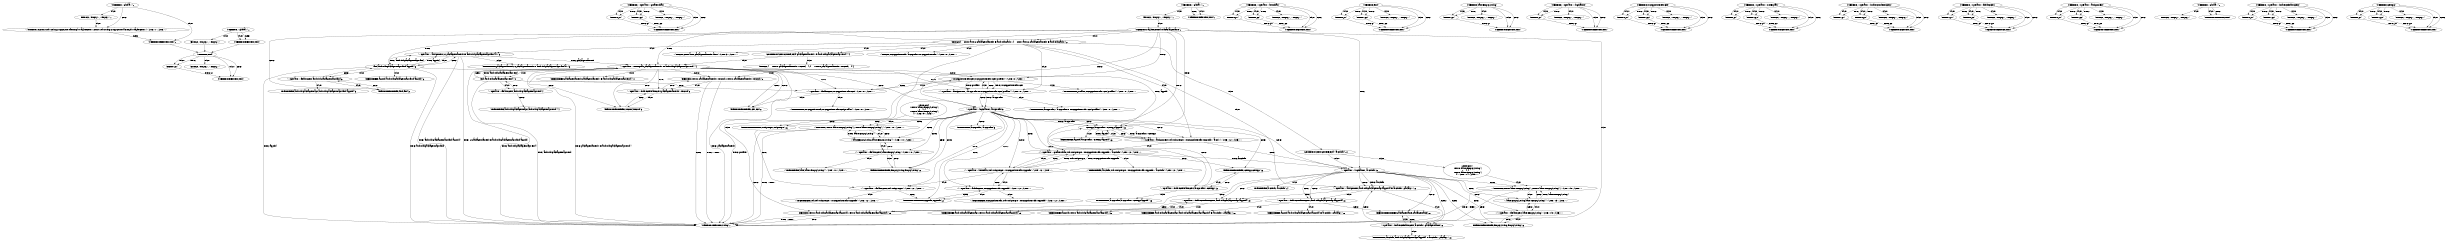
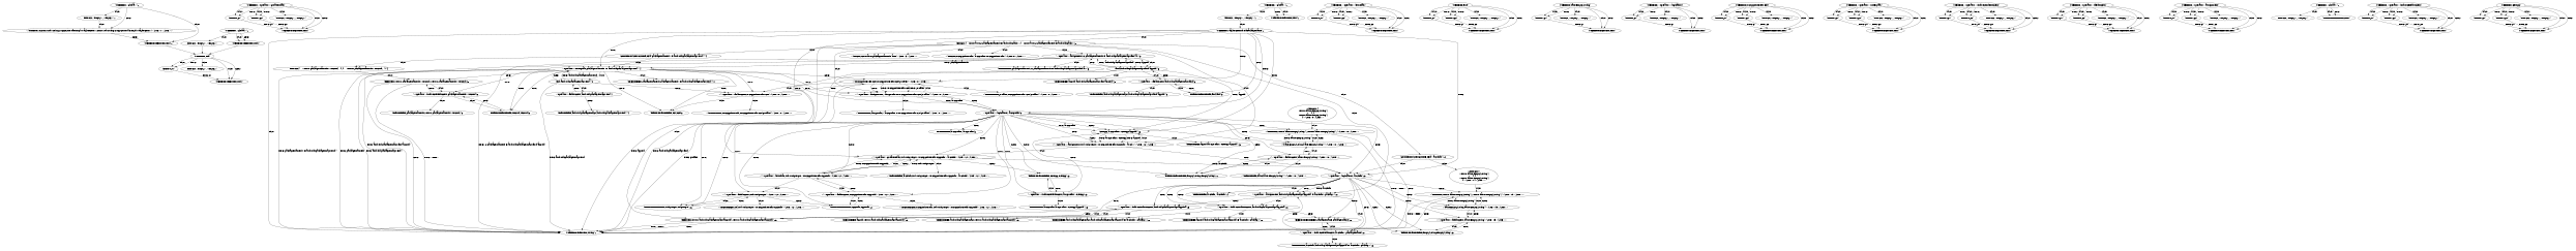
  digraph {
    n1 [label=<(METHOD,end)>]
    n2 [label=<(PARAM,p1)>]
    n3 [label=<(BLOCK,&lt;empty&gt;,&lt;empty&gt;)>]
    n4 [label=<(METHOD_RETURN,ANY)>]
    n5 [label=<(METHOD,&lt;operator&gt;.greaterThan)>]
    n6 [label=<(PARAM,p1)>]
    n7 [label=<(PARAM,p2)>]
    n8 [label=<(BLOCK,&lt;empty&gt;,&lt;empty&gt;)>]
    n9 [label=<(METHOD_RETURN,ANY)>]
    n10 [label=<(METHOD,&lt;global&gt;)<SUB>1</SUB>>]
    n11 [label=<(BLOCK,&lt;empty&gt;,&lt;empty&gt;)<SUB>1</SUB>>]
    n12 [label=<(METHOD_RETURN,ANY)<SUB>1</SUB>>]
    n13 [label=<(METHOD,MaybeGetAndroidPackageName)<SUB>1</SUB>>]
    n14 [label=<(BLOCK,{    const auto&amp; package_name_it = android_pack...,{    const auto&amp; package_name_it = android_pack...)<SUB>2</SUB>>]
    n15 [label=<(find,android_package_map_.find(app_id))<SUB>3</SUB>>]
    n16 [label=<(FIELD_IDENTIFIER,find,find)<SUB>3</SUB>>]
    n17 [label=<(&lt;operator&gt;.notEquals,package_name_it != android_package_map_.end())<SUB>4</SUB>>]
    n18 [label="<(ArcAppListPrefs.Get,ArcAppListPrefs::Get(profile_))<SUB>8</SUB>>"]
    n19 [label=<(&lt;operator&gt;.logicalNot,!arc_prefs_)<SUB>9</SUB>>]
    n20 [label="<(&lt;operator&gt;.greaterThan,std::unique_ptr&lt;ArcAppListPrefs::AppInfo&gt; arc_info)<SUB>12</SUB>>"]
    n21 [label=<(GetApp,arc_prefs_-&gt;GetApp(app_id))<SUB>13</SUB>>]
    n22 [label=<(&lt;operator&gt;.logicalNot,!arc_info)<SUB>19</SUB>>]
    n23 [label=<(METHOD_RETURN,string)<SUB>1</SUB>>]
    n24 [label="<(LOCAL,const auto package_name_it: auto)<SUB>3</SUB>>"]
    n25 [label=<(&lt;operator&gt;.assignment,&amp; package_name_it = android_package_map_.find(a...)<SUB>3</SUB>>]
    n26 [label=<(CONTROL_STRUCTURE,IF,if (package_name_it != android_package_map_.end()))<SUB>4</SUB>>]
    n27 [label="<(LOCAL,ArcAppListPrefs* arc_prefs_: ArcAppListPrefs*)<SUB>8</SUB>>"]
    n28 [label="<(&lt;operator&gt;.assignment,* arc_prefs_ = ArcAppListPrefs::Get(profile_))<SUB>8</SUB>>"]
    n29 [label="<(&lt;operator&gt;.assignment,std::unique_ptr&lt;ArcAppListPrefs::AppInfo&gt; arc_i...)<SUB>12</SUB>>"]
    n30 [label=<(CONTROL_STRUCTURE,IF,if (!arc_info))<SUB>14</SUB>>]
    n31 [label=<(&lt;operator&gt;.assignment,android_package_map_[app_id] = arc_info-&gt;packag...)<SUB>18</SUB>>]
    n32 [label=<(RETURN,return android_package_map_[app_id];,return android_package_map_[app_id];)<SUB>19</SUB>>]
    n33 [label=<(&lt;operator&gt;.fieldAccess,android_package_map_.find)<SUB>3</SUB>>]
    n34 [label=<(IDENTIFIER,app_id,android_package_map_.find(app_id))<SUB>3</SUB>>]
    n35 [label=<(IDENTIFIER,package_name_it,package_name_it != android_package_map_.end())<SUB>4</SUB>>]
    n36 [label=<(end,android_package_map_.end())<SUB>4</SUB>>]
    n37 [label=<(RETURN,return package_name_it-&gt;second;,return package_name_it-&gt;second;)<SUB>5</SUB>>]
    n38 [label=<(&lt;operator&gt;.indirectFieldAccess,package_name_it-&gt;second)<SUB>5</SUB>>]
    n39 [label=<(FIELD_IDENTIFIER,second,second)<SUB>5</SUB>>]
    n40 [label="<(&lt;operator&gt;.fieldAccess,ArcAppListPrefs::Get)<SUB>8</SUB>>"]
    n41 [label=<(FIELD_IDENTIFIER,Get,Get)<SUB>8</SUB>>]
    n42 [label="<(IDENTIFIER,profile_,ArcAppListPrefs::Get(profile_))<SUB>8</SUB>>"]
    n43 [label=<(IDENTIFIER,arc_prefs_,!arc_prefs_)<SUB>9</SUB>>]
    n44 [label="<(RETURN,return base::EmptyString();,return base::EmptyString();)<SUB>10</SUB>>"]
    n45 [label="<(base.EmptyString,base::EmptyString())<SUB>10</SUB>>"]
    n46 [label="<(&lt;operator&gt;.fieldAccess,base::EmptyString)<SUB>10</SUB>>"]
    n47 [label=<(FIELD_IDENTIFIER,EmptyString,EmptyString)<SUB>10</SUB>>]
    n48 [label="<(&lt;operator&gt;.lessThan,std::unique_ptr&lt;ArcAppListPrefs::AppInfo)<SUB>12</SUB>>"]
    n49 [label="<(&lt;operator&gt;.fieldAccess,std::unique_ptr)<SUB>12</SUB>>"]
    n50 [label=<(FIELD_IDENTIFIER,unique_ptr,unique_ptr)<SUB>16</SUB>>]
    n51 [label="<(&lt;operator&gt;.fieldAccess,ArcAppListPrefs::AppInfo)<SUB>12</SUB>>"]
    n52 [label=<(FIELD_IDENTIFIER,AppInfo,AppInfo)<SUB>12</SUB>>]
    n53 [label=<(&lt;operator&gt;.indirectFieldAccess,arc_prefs_-&gt;GetApp)<SUB>13</SUB>>]
    n54 [label=<(FIELD_IDENTIFIER,GetApp,GetApp)<SUB>13</SUB>>]
    n55 [label="<(IDENTIFIER,arc_info,std::unique_ptr&lt;ArcAppListPrefs::AppInfo&gt; arc_info)<SUB>12</SUB>>"]
    n56 [label=<(IDENTIFIER,app_id,arc_prefs_-&gt;GetApp(app_id))<SUB>13</SUB>>]
    n57 [label=<(IDENTIFIER,arc_info,!arc_info)<SUB>14</SUB>>]
    n58 [label="<(RETURN,return base::EmptyString();,return base::EmptyString();)<SUB>15</SUB>>"]
    n59 [label="<(base.EmptyString,base::EmptyString())<SUB>15</SUB>>"]
    n60 [label="<(&lt;operator&gt;.fieldAccess,base::EmptyString)<SUB>15</SUB>>"]
    n61 [label=<(FIELD_IDENTIFIER,EmptyString,EmptyString)<SUB>15</SUB>>]
    n62 [label=<(&lt;operator&gt;.indirectIndexAccess,android_package_map_[app_id])<SUB>18</SUB>>]
    n63 [label=<(&lt;operator&gt;.indirectFieldAccess,arc_info-&gt;package_name)<SUB>18</SUB>>]
    n64 [label=<(FIELD_IDENTIFIER,package_name,package_name)<SUB>18</SUB>>]
    n65 [label=<(&lt;operator&gt;.indirectIndexAccess,android_package_map_[app_id])<SUB>19</SUB>>]
    n66 [label=<(IDENTIFIER,package_name_it,&amp; package_name_it = android_package_map_.find(a...)<SUB>3</SUB>>]
    n67 [label=<(BLOCK,{     return package_name_it-&gt;second;   },{     return package_name_it-&gt;second;   })<SUB>4</SUB>>]
    n68 [label="<(IDENTIFIER,arc_prefs_,* arc_prefs_ = ArcAppListPrefs::Get(profile_))<SUB>8</SUB>>"]
    n69 [label="<(BLOCK,{\n    return base::EmptyString();\n  },{\n    return base::EmptyString();\n  })<SUB>14</SUB>>"]
    n70 [label=<(IDENTIFIER,android_package_map_,android_package_map_.find(app_id))<SUB>3</SUB>>]
    n71 [label=<(&lt;operator&gt;.fieldAccess,android_package_map_.end)<SUB>4</SUB>>]
+   n72 [label=<(IDENTIFIER,package_name_it,return package_name_it-&gt;second;)<SUB>5</SUB>>]
    n73 [label="<(IDENTIFIER,ArcAppListPrefs,ArcAppListPrefs::Get(profile_))<SUB>8</SUB>>"]
    n74 [label=<(IDENTIFIER,android_package_map_,android_package_map_.end())<SUB>4</SUB>>]
    n75 [label="<(BLOCK,{\n    return base::EmptyString();\n  },{\n    return base::EmptyString();\n  })<SUB>9</SUB>>"]
    n76 [label="<(IDENTIFIER,base,base::EmptyString())<SUB>10</SUB>>"]
    n77 [label="<(IDENTIFIER,std,std::unique_ptr&lt;ArcAppListPrefs::AppInfo)<SUB>12</SUB>>"]
    n78 [label="<(IDENTIFIER,ArcAppListPrefs,std::unique_ptr&lt;ArcAppListPrefs::AppInfo)<SUB>12</SUB>>"]
    n79 [label=<(IDENTIFIER,arc_prefs_,arc_prefs_-&gt;GetApp(app_id))<SUB>13</SUB>>]
    n80 [label=<(IDENTIFIER,android_package_map_,android_package_map_[app_id] = arc_info-&gt;packag...)<SUB>18</SUB>>]
    n81 [label=<(IDENTIFIER,app_id,android_package_map_[app_id] = arc_info-&gt;packag...)<SUB>18</SUB>>]
    n82 [label=<(IDENTIFIER,arc_info,android_package_map_[app_id] = arc_info-&gt;packag...)<SUB>18</SUB>>]
    n83 [label=<(IDENTIFIER,android_package_map_,return android_package_map_[app_id];)<SUB>19</SUB>>]
    n84 [label=<(IDENTIFIER,app_id,return android_package_map_[app_id];)<SUB>19</SUB>>]
    n85 [label=<(METHOD,&lt;operator&gt;.lessThan)>]
    n86 [label=<(PARAM,p1)>]
    n87 [label=<(PARAM,p2)>]
    n88 [label=<(BLOCK,&lt;empty&gt;,&lt;empty&gt;)>]
    n89 [label=<(METHOD_RETURN,ANY)>]
    n90 [label=<(METHOD,find)>]
    n91 [label=<(PARAM,p1)>]
    n92 [label=<(PARAM,p2)>]
    n93 [label=<(BLOCK,&lt;empty&gt;,&lt;empty&gt;)>]
    n94 [label=<(METHOD_RETURN,ANY)>]
    n95 [label=<(METHOD,base.EmptyString)>]
    n96 [label=<(PARAM,p1)>]
    n97 [label=<(BLOCK,&lt;empty&gt;,&lt;empty&gt;)>]
    n98 [label=<(METHOD_RETURN,ANY)>]
    n99 [label=<(METHOD,&lt;operator&gt;.logicalNot)>]
    n100 [label=<(PARAM,p1)>]
    n101 [label=<(BLOCK,&lt;empty&gt;,&lt;empty&gt;)>]
    n102 [label=<(METHOD_RETURN,ANY)>]
    n103 [label=<(METHOD,ArcAppListPrefs.Get)>]
    n104 [label=<(PARAM,p1)>]
    n105 [label=<(PARAM,p2)>]
    n106 [label=<(BLOCK,&lt;empty&gt;,&lt;empty&gt;)>]
    n107 [label=<(METHOD_RETURN,ANY)>]
    n108 [label=<(METHOD,&lt;operator&gt;.notEquals)>]
    n109 [label=<(PARAM,p1)>]
    n110 [label=<(PARAM,p2)>]
    n111 [label=<(BLOCK,&lt;empty&gt;,&lt;empty&gt;)>]
    n112 [label=<(METHOD_RETURN,ANY)>]
    n113 [label=<(METHOD,&lt;operator&gt;.indirectIndexAccess)>]
    n114 [label=<(PARAM,p1)>]
    n115 [label=<(PARAM,p2)>]
    n116 [label=<(BLOCK,&lt;empty&gt;,&lt;empty&gt;)>]
    n117 [label=<(METHOD_RETURN,ANY)>]
    n118 [label=<(METHOD,&lt;operator&gt;.fieldAccess)>]
    n119 [label=<(PARAM,p1)>]
    n120 [label=<(PARAM,p2)>]
    n121 [label=<(BLOCK,&lt;empty&gt;,&lt;empty&gt;)>]
    n122 [label=<(METHOD_RETURN,ANY)>]
    n123 [label=<(METHOD,&lt;operator&gt;.assignment)>]
    n124 [label=<(PARAM,p1)>]
    n125 [label=<(PARAM,p2)>]
    n126 [label=<(BLOCK,&lt;empty&gt;,&lt;empty&gt;)>]
    n127 [label=<(METHOD_RETURN,ANY)>]
    n128 [label=<(METHOD,&lt;global&gt;)<SUB>1</SUB>>]
    n129 [label=<(BLOCK,&lt;empty&gt;,&lt;empty&gt;)>]
    n130 [label=<(METHOD_RETURN,ANY)>]
    n131 [label=<(METHOD,&lt;operator&gt;.indirectFieldAccess)>]
    n132 [label=<(PARAM,p1)>]
    n133 [label=<(PARAM,p2)>]
    n134 [label=<(BLOCK,&lt;empty&gt;,&lt;empty&gt;)>]
    n135 [label=<(METHOD_RETURN,ANY)>]
    n136 [label=<(METHOD,GetApp)>]
    n137 [label=<(PARAM,p1)>]
    n138 [label=<(PARAM,p2)>]
    n139 [label=<(BLOCK,&lt;empty&gt;,&lt;empty&gt;)>]
    n140 [label=<(METHOD_RETURN,ANY)>]
    n141 [label=<(METHOD,&lt;global&gt;)<SUB>1</SUB>>]
    n142 [label=<(BLOCK,&lt;empty&gt;,&lt;empty&gt;)<SUB>1</SUB>>]
    n143 [label="<(UNKNOWN,const std::string&amp; AppControllerImpl::MaybeGetA...,const std::string&amp; AppControllerImpl::MaybeGetA...)<SUB>1</SUB>>"]
    n144 [label=<(METHOD_RETURN,ANY)<SUB>1</SUB>>]
    n145 [label=<(METHOD,&lt;global&gt;)<SUB>1</SUB>>]
    n146 [label=<(BLOCK,&lt;empty&gt;,&lt;empty&gt;)>]
    n147 [label=<(METHOD_RETURN,ANY)>]
    n1 -> n2 [label="AST: "]
    n1 -> n2 [label="DDG: "]
    n1 -> n3 [label="AST: "]
    n1 -> n4 [label="AST: "]
    n1 -> n4 [label="CFG: "]
    n2 -> n4 [label="DDG: p1"]
    n5 -> n6 [label="AST: "]
    n5 -> n6 [label="DDG: "]
    n5 -> n7 [label="AST: "]
    n5 -> n7 [label="DDG: "]
    n5 -> n8 [label="AST: "]
    n5 -> n9 [label="AST: "]
    n5 -> n9 [label="CFG: "]
    n6 -> n9 [label="DDG: p1"]
    n7 -> n9 [label="DDG: p2"]
    n10 -> n11 [label="AST: "]
    n10 -> n12 [label="AST: "]
    n10 -> n12 [label="CFG: "]
    n11 -> n13 [label="AST: "]
    n13 -> n14 [label="AST: "]
-   n13 -> n15 [label="DDG: "]
    n13 -> n16 [label="CFG: "]
    n13 -> n17 [label="DDG: "]
    n13 -> n18 [label="DDG: "]
    n13 -> n19 [label="DDG: "]
    n13 -> n20 [label="DDG: "]
    n13 -> n21 [label="DDG: "]
    n13 -> n22 [label="DDG: "]
    n13 -> n23 [label="AST: "]
    n14 -> n24 [label="AST: "]
    n14 -> n25 [label="AST: "]
    n14 -> n26 [label="AST: "]
    n14 -> n27 [label="AST: "]
    n14 -> n28 [label="AST: "]
    n14 -> n29 [label="AST: "]
    n14 -> n30 [label="AST: "]
    n14 -> n31 [label="AST: "]
    n14 -> n32 [label="AST: "]
    n15 -> n21 [label="DDG: app_id"]
    n15 -> n23 [label="DDG: android_package_map_.find"]
    n15 -> n23 [label="DDG: app_id"]
    n15 -> n25 [label="CFG: "]
    n15 -> n25 [label="DDG: android_package_map_.find"]
    n15 -> n25 [label="DDG: app_id"]
    n15 -> n33 [label="AST: "]
    n15 -> n34 [label="AST: "]
    n16 -> n33 [label="CFG: "]
    n17 -> n18 [label="CDG: "]
    n17 -> n19 [label="CDG: "]
    n17 -> n23 [label="DDG: package_name_it"]
    n17 -> n23 [label="DDG: android_package_map_.end()"]
    n17 -> n23 [label="DDG: package_name_it != android_package_map_.end()"]
    n17 -> n28 [label="CDG: "]
    n17 -> n35 [label="AST: "]
    n17 -> n36 [label="AST: "]
    n17 -> n37 [label="CDG: "]
    n17 -> n38 [label="CDG: "]
    n17 -> n39 [label="CFG: "]
    n17 -> n39 [label="CDG: "]
    n17 -> n40 [label="CDG: "]
    n17 -> n41 [label="CFG: "]
    n17 -> n41 [label="CDG: "]
    n18 -> n23 [label="DDG: profile_"]
    n18 -> n28 [label="CFG: "]
    n18 -> n28 [label="DDG: ArcAppListPrefs::Get"]
    n18 -> n28 [label="DDG: profile_"]
    n18 -> n40 [label="AST: "]
    n18 -> n42 [label="AST: "]
    n19 -> n20 [label="CDG: "]
    n19 -> n21 [label="DDG: arc_prefs_"]
    n19 -> n21 [label="CDG: "]
    n19 -> n22 [label="CDG: "]
    n19 -> n29 [label="CDG: "]
    n19 -> n43 [label="CFG: "]
    n19 -> n44 [label="CDG: "]
    n19 -> n45 [label="CDG: "]
    n19 -> n46 [label="CDG: "]
    n19 -> n47 [label="CFG: "]
    n19 -> n47 [label="CDG: "]
    n19 -> n48 [label="CDG: "]
    n19 -> n49 [label="CDG: "]
    n19 -> n50 [label="CFG: "]
    n19 -> n50 [label="CDG: "]
    n19 -> n51 [label="CDG: "]
    n19 -> n52 [label="CDG: "]
    n19 -> n53 [label="CDG: "]
    n19 -> n54 [label="CDG: "]
    n20 -> n22 [label="DDG: arc_info"]
    n20 -> n48 [label="AST: "]
    n20 -> n54 [label="CFG: "]
    n20 -> n55 [label="AST: "]
    n21 -> n29 [label="CFG: "]
    n21 -> n29 [label="DDG: arc_prefs_-&gt;GetApp"]
    n21 -> n29 [label="DDG: app_id"]
    n21 -> n56 [label="AST: "]
    n22 -> n31 [label="DDG: arc_info"]
    n22 -> n31 [label="CDG: "]
    n22 -> n32 [label="CDG: "]
    n22 -> n57 [label="AST: "]
    n22 -> n58 [label="CDG: "]
    n22 -> n59 [label="CDG: "]
    n22 -> n60 [label="CDG: "]
    n22 -> n61 [label="CFG: "]
    n22 -> n61 [label="CDG: "]
    n22 -> n62 [label="CFG: "]
    n22 -> n62 [label="CDG: "]
    n22 -> n63 [label="CDG: "]
    n22 -> n64 [label="CDG: "]
    n22 -> n65 [label="CDG: "]
    n25 -> n15 [label="AST: "]
    n25 -> n17 [label="DDG: package_name_it"]
    n25 -> n23 [label="DDG: android_package_map_.find(app_id)"]
    n25 -> n23 [label="DDG: &amp; package_name_it = android_package_map_.find(app_id)"]
    n25 -> n66 [label="AST: "]
    n26 -> n17 [label="AST: "]
    n26 -> n67 [label="AST: "]
    n28 -> n18 [label="AST: "]
    n28 -> n19 [label="CFG: "]
    n28 -> n19 [label="DDG: arc_prefs_"]
    n28 -> n68 [label="AST: "]
    n29 -> n20 [label="AST: "]
    n29 -> n21 [label="AST: "]
    n29 -> n22 [label="CFG: "]
    n30 -> n22 [label="AST: "]
    n30 -> n69 [label="AST: "]
    n31 -> n62 [label="AST: "]
    n31 -> n63 [label="AST: "]
    n31 -> n65 [label="CFG: "]
    n32 -> n23 [label="CFG: "]
    n32 -> n23 [label="DDG: &lt;RET&gt;"]
    n32 -> n65 [label="AST: "]
    n33 -> n15 [label="CFG: "]
    n33 -> n16 [label="AST: "]
    n33 -> n70 [label="AST: "]
    n36 -> n17 [label="CFG: "]
    n36 -> n17 [label="DDG: android_package_map_.end"]
    n36 -> n23 [label="DDG: android_package_map_.end"]
    n36 -> n40 [label="CFG: "]
    n36 -> n71 [label="AST: "]
    n37 -> n23 [label="CFG: "]
    n37 -> n23 [label="DDG: &lt;RET&gt;"]
    n37 -> n38 [label="AST: "]
    n38 -> n37 [label="CFG: "]
    n38 -> n39 [label="AST: "]
+   n38 -> n72 [label="AST: "]
    n39 -> n38 [label="CFG: "]
    n40 -> n18 [label="CFG: "]
    n40 -> n41 [label="AST: "]
    n40 -> n73 [label="AST: "]
    n44 -> n23 [label="CFG: "]
    n44 -> n23 [label="DDG: &lt;RET&gt;"]
    n44 -> n45 [label="AST: "]
    n45 -> n44 [label="CFG: "]
    n45 -> n44 [label="DDG: base::EmptyString()"]
    n45 -> n46 [label="AST: "]
    n46 -> n45 [label="CFG: "]
    n46 -> n47 [label="AST: "]
    n46 -> n76 [label="AST: "]
    n47 -> n46 [label="CFG: "]
    n48 -> n20 [label="CFG: "]
    n48 -> n20 [label="DDG: std::unique_ptr"]
    n48 -> n20 [label="DDG: ArcAppListPrefs::AppInfo"]
    n48 -> n49 [label="AST: "]
    n48 -> n51 [label="AST: "]
+   n49 -> n50 [label="AST: "]
    n49 -> n52 [label="CFG: "]
    n49 -> n77 [label="AST: "]
    n50 -> n49 [label="CFG: "]
    n51 -> n48 [label="CFG: "]
    n51 -> n52 [label="AST: "]
    n51 -> n78 [label="AST: "]
    n52 -> n51 [label="CFG: "]
    n53 -> n21 [label="CFG: "]
    n53 -> n54 [label="AST: "]
    n53 -> n79 [label="AST: "]
    n54 -> n53 [label="CFG: "]
    n58 -> n23 [label="CFG: "]
    n58 -> n23 [label="DDG: &lt;RET&gt;"]
    n58 -> n59 [label="AST: "]
    n59 -> n58 [label="CFG: "]
    n59 -> n58 [label="DDG: base::EmptyString()"]
    n59 -> n60 [label="AST: "]
    n60 -> n59 [label="CFG: "]
    n60 -> n61 [label="AST: "]
    n61 -> n60 [label="CFG: "]
    n62 -> n64 [label="CFG: "]
    n62 -> n80 [label="AST: "]
    n62 -> n81 [label="AST: "]
    n63 -> n31 [label="CFG: "]
    n63 -> n64 [label="AST: "]
    n63 -> n82 [label="AST: "]
    n64 -> n63 [label="CFG: "]
    n65 -> n32 [label="CFG: "]
    n65 -> n83 [label="AST: "]
    n65 -> n84 [label="AST: "]
    n67 -> n37 [label="AST: "]
    n69 -> n58 [label="AST: "]
    n71 -> n36 [label="CFG: "]
    n71 -> n74 [label="CFG: "]
    n75 -> n44 [label="AST: "]
    n85 -> n86 [label="AST: "]
    n85 -> n86 [label="DDG: "]
    n85 -> n87 [label="AST: "]
    n85 -> n87 [label="DDG: "]
    n85 -> n88 [label="AST: "]
    n85 -> n89 [label="AST: "]
    n85 -> n89 [label="CFG: "]
    n86 -> n89 [label="DDG: p1"]
    n87 -> n89 [label="DDG: p2"]
    n90 -> n91 [label="AST: "]
    n90 -> n91 [label="DDG: "]
    n90 -> n92 [label="AST: "]
    n90 -> n92 [label="DDG: "]
    n90 -> n93 [label="AST: "]
    n90 -> n94 [label="AST: "]
    n90 -> n94 [label="CFG: "]
    n91 -> n94 [label="DDG: p1"]
    n92 -> n94 [label="DDG: p2"]
    n95 -> n96 [label="AST: "]
    n95 -> n96 [label="DDG: "]
    n95 -> n97 [label="AST: "]
    n95 -> n98 [label="AST: "]
    n95 -> n98 [label="CFG: "]
    n96 -> n98 [label="DDG: p1"]
    n99 -> n100 [label="AST: "]
    n99 -> n100 [label="DDG: "]
    n99 -> n101 [label="AST: "]
    n99 -> n102 [label="AST: "]
    n99 -> n102 [label="CFG: "]
    n100 -> n102 [label="DDG: p1"]
    n103 -> n104 [label="AST: "]
    n103 -> n104 [label="DDG: "]
    n103 -> n105 [label="AST: "]
    n103 -> n105 [label="DDG: "]
    n103 -> n106 [label="AST: "]
    n103 -> n107 [label="AST: "]
    n103 -> n107 [label="CFG: "]
    n104 -> n107 [label="DDG: p1"]
    n105 -> n107 [label="DDG: p2"]
    n108 -> n109 [label="AST: "]
    n108 -> n109 [label="DDG: "]
    n108 -> n110 [label="AST: "]
    n108 -> n110 [label="DDG: "]
    n108 -> n111 [label="AST: "]
    n108 -> n112 [label="AST: "]
    n108 -> n112 [label="CFG: "]
    n109 -> n112 [label="DDG: p1"]
    n110 -> n112 [label="DDG: p2"]
    n113 -> n114 [label="AST: "]
    n113 -> n114 [label="DDG: "]
    n113 -> n115 [label="AST: "]
    n113 -> n115 [label="DDG: "]
    n113 -> n116 [label="AST: "]
    n113 -> n117 [label="AST: "]
    n113 -> n117 [label="CFG: "]
    n114 -> n117 [label="DDG: p1"]
    n115 -> n117 [label="DDG: p2"]
    n118 -> n119 [label="AST: "]
    n118 -> n119 [label="DDG: "]
    n118 -> n120 [label="AST: "]
    n118 -> n120 [label="DDG: "]
    n118 -> n121 [label="AST: "]
    n118 -> n122 [label="AST: "]
    n118 -> n122 [label="CFG: "]
    n119 -> n122 [label="DDG: p1"]
    n120 -> n122 [label="DDG: p2"]
    n123 -> n124 [label="AST: "]
    n123 -> n124 [label="DDG: "]
    n123 -> n125 [label="AST: "]
    n123 -> n125 [label="DDG: "]
    n123 -> n126 [label="AST: "]
    n123 -> n127 [label="AST: "]
    n123 -> n127 [label="CFG: "]
    n124 -> n127 [label="DDG: p1"]
    n125 -> n127 [label="DDG: p2"]
    n128 -> n129 [label="AST: "]
    n128 -> n130 [label="AST: "]
    n128 -> n130 [label="CFG: "]
    n131 -> n132 [label="AST: "]
    n131 -> n132 [label="DDG: "]
    n131 -> n133 [label="AST: "]
    n131 -> n133 [label="DDG: "]
    n131 -> n134 [label="AST: "]
    n131 -> n135 [label="AST: "]
    n131 -> n135 [label="CFG: "]
    n132 -> n135 [label="DDG: p1"]
    n133 -> n135 [label="DDG: p2"]
    n136 -> n137 [label="AST: "]
    n136 -> n137 [label="DDG: "]
    n136 -> n138 [label="AST: "]
    n136 -> n138 [label="DDG: "]
    n136 -> n139 [label="AST: "]
    n136 -> n140 [label="AST: "]
    n136 -> n140 [label="CFG: "]
    n137 -> n140 [label="DDG: p1"]
    n138 -> n140 [label="DDG: p2"]
    n141 -> n142 [label="AST: "]
    n141 -> n143 [label="CFG: "]
    n141 -> n144 [label="AST: "]
    n142 -> n143 [label="AST: "]
    n143 -> n144 [label="CFG: "]
    n144 -> n1
    n145 -> n146 [label="AST: "]
    n145 -> n147 [label="AST: "]
    n145 -> n147 [label="CFG: "]
    n146 -> n1
    n147 -> n1
  }
